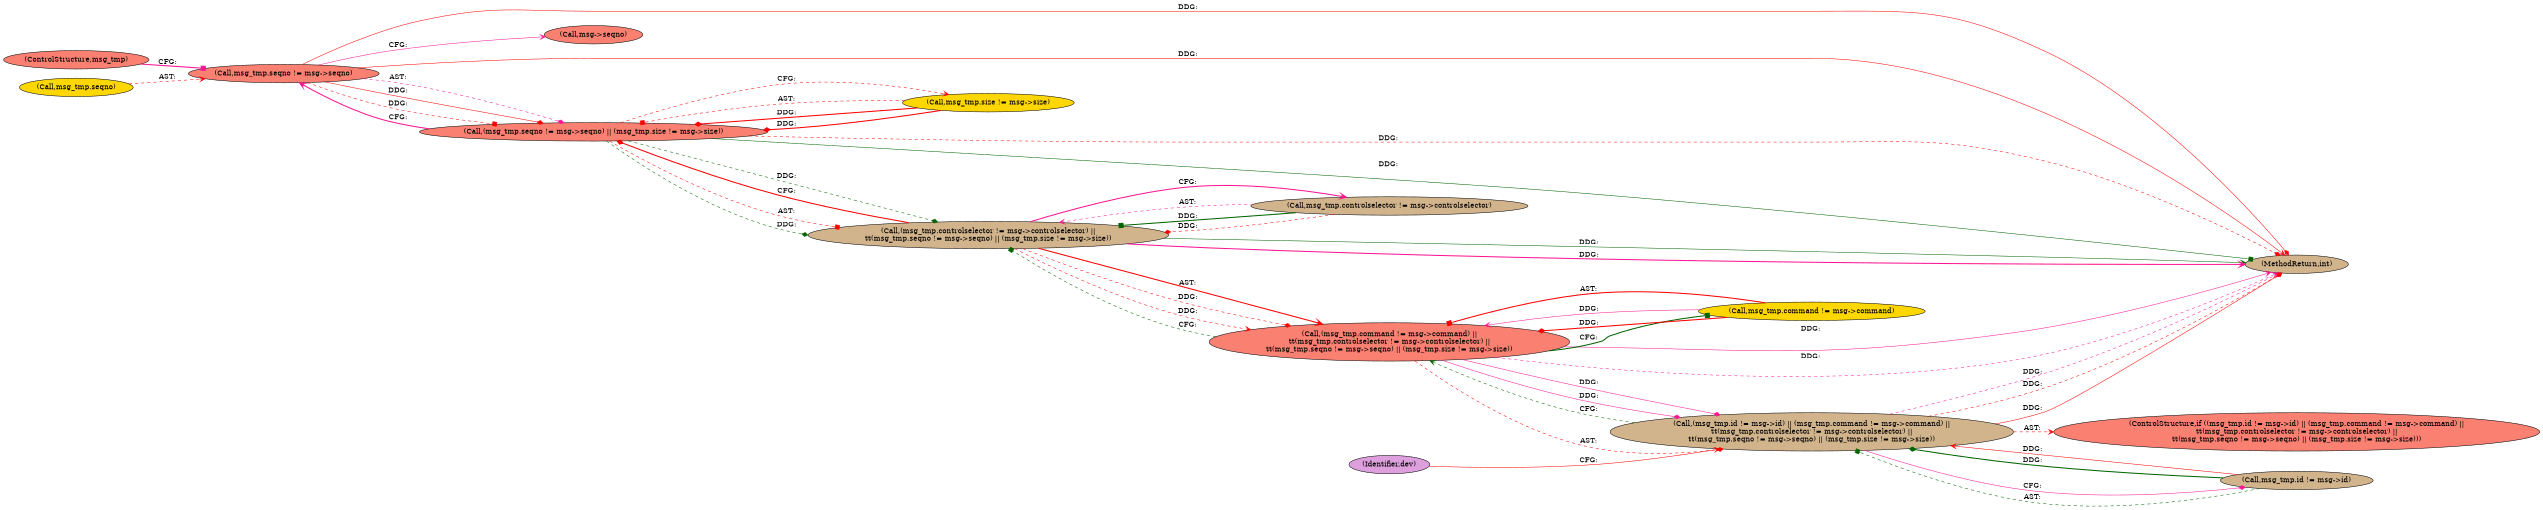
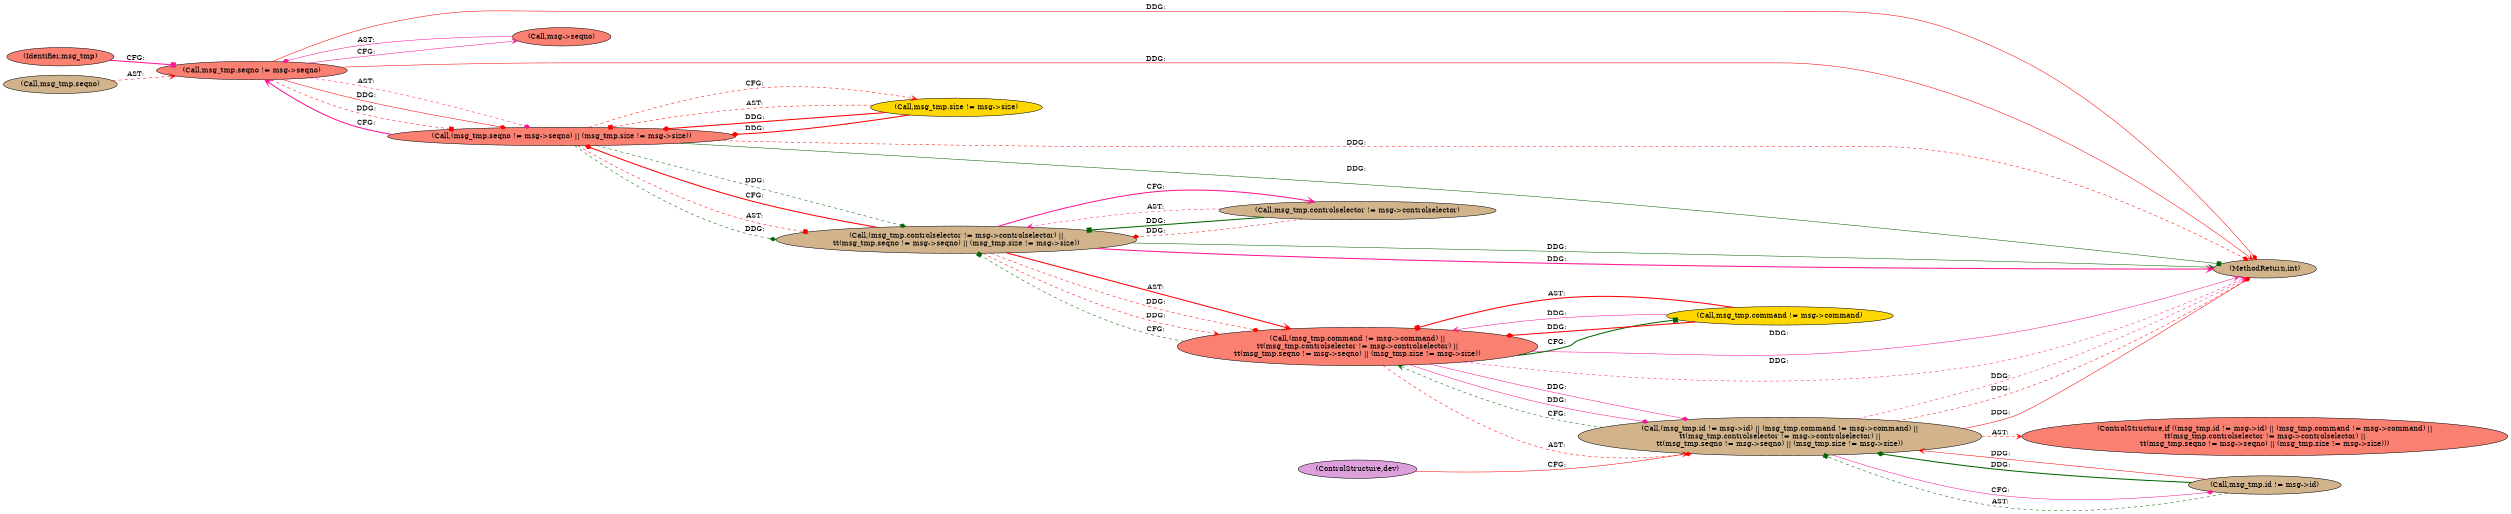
  digraph {
    rankdir=LR
    node [fillcolor=salmon style=filled]
    edge [arrowhead=diamond color=red style=dashed]
    n1 [label="(Call,msg_tmp.seqno != msg->seqno)"]
    n2 [label="(Call,(msg_tmp.seqno != msg->seqno) || (msg_tmp.size != msg->size))"]
    n3 [label="(Call,msg->seqno)"]
    n4 [fillcolor=tan label="(MethodReturn,int)"]
    n5 [fillcolor=tan label="(Call,(msg_tmp.controlselector != msg->controlselector) ||\n\t\t(msg_tmp.seqno != msg->seqno) || (msg_tmp.size != msg->size))"]
    n6 [fillcolor=gold label="(Call,msg_tmp.size != msg->size)"]
    n7 [label="(Call,(msg_tmp.command != msg->command) ||\n\t\t(msg_tmp.controlselector != msg->controlselector) ||\n\t\t(msg_tmp.seqno != msg->seqno) || (msg_tmp.size != msg->size))"]
    n8 [fillcolor=tan label="(Call,msg_tmp.controlselector != msg->controlselector)"]
    n9 [fillcolor=tan label="(Call,(msg_tmp.id != msg->id) || (msg_tmp.command != msg->command) ||\n\t\t(msg_tmp.controlselector != msg->controlselector) ||\n\t\t(msg_tmp.seqno != msg->seqno) || (msg_tmp.size != msg->size))"]
    n10 [fillcolor=gold label="(Call,msg_tmp.command != msg->command)"]
    n11 [label="(ControlStructure,if ((msg_tmp.id != msg->id) || (msg_tmp.command != msg->command) ||\n\t\t(msg_tmp.controlselector != msg->controlselector) ||\n\t\t(msg_tmp.seqno != msg->seqno) || (msg_tmp.size != msg->size)))"]
    n12 [fillcolor=tan label="(Call,msg_tmp.id != msg->id)"]
-   n13 [label="(ControlStructure,msg_tmp)"]
-   n14 [fillcolor=gold label="(Call,msg_tmp.seqno)"]
-   n15 [fillcolor=plum label="(Identifier,dev)"]
+   n13 [label="(Identifier,msg_tmp)"]
+   n14 [fillcolor=tan label="(Call,msg_tmp.seqno)"]
+   n15 [fillcolor=plum label="(ControlStructure,dev)"]
    n1 -> n2 [color=deeppink label="AST: "]
    n1 -> n2 [label="DDG: " style=solid]
    n1 -> n2 [arrowhead=box label="DDG: "]
    n1 -> n3 [arrowhead=vee color=deeppink label="CFG: " style=solid]
    n1 -> n4 [label="DDG: " style=solid]
    n1 -> n4 [arrowhead=vee label="DDG: " style=solid]
    n2 -> n1 [arrowhead=vee color=deeppink label="CFG: " style=bold]
    n2 -> n4 [label="DDG: "]
    n2 -> n4 [arrowhead=box color=darkgreen label="DDG: " style=solid]
    n2 -> n5 [arrowhead=box label="AST: "]
    n2 -> n5 [color=darkgreen label="DDG: "]
    n2 -> n5 [color=darkgreen label="DDG: "]
    n2 -> n6 [arrowhead=vee label="CFG: "]
+   n3 -> n1 [color=deeppink label="AST: " style=solid]
    n5 -> n2 [label="CFG: " style=bold]
    n5 -> n4 [arrowhead=vee color=darkgreen label="DDG: " style=solid]
    n5 -> n4 [arrowhead=vee color=deeppink label="DDG: " style=bold]
    n5 -> n7 [arrowhead=vee label="AST: " style=bold]
    n5 -> n7 [label="DDG: "]
    n5 -> n7 [arrowhead=vee label="DDG: "]
    n5 -> n8 [arrowhead=vee color=deeppink label="CFG: " style=bold]
    n6 -> n2 [arrowhead=box label="AST: "]
    n6 -> n2 [label="DDG: " style=bold]
    n6 -> n2 [label="DDG: " style=bold]
    n7 -> n4 [arrowhead=vee color=deeppink label="DDG: " style=solid]
    n7 -> n4 [arrowhead=vee color=deeppink label="DDG: "]
    n7 -> n5 [arrowhead=box color=darkgreen label="CFG: "]
    n7 -> n9 [label="AST: "]
    n7 -> n9 [color=deeppink label="DDG: " style=solid]
    n7 -> n9 [color=deeppink label="DDG: " style=solid]
    n7 -> n10 [arrowhead=box color=darkgreen label="CFG: " style=bold]
    n8 -> n5 [arrowhead=vee color=deeppink label="AST: "]
    n8 -> n5 [arrowhead=box color=darkgreen label="DDG: " style=bold]
    n8 -> n5 [label="DDG: "]
    n9 -> n4 [label="DDG: " style=solid]
    n9 -> n4 [arrowhead=vee color=deeppink label="DDG: "]
    n9 -> n4 [label="DDG: "]
    n9 -> n7 [arrowhead=vee color=darkgreen label="CFG: "]
    n9 -> n11 [arrowhead=vee label="AST: "]
    n9 -> n12 [color=deeppink label="CFG: " style=solid]
    n10 -> n7 [arrowhead=box label="AST: " style=bold]
    n10 -> n7 [arrowhead=vee color=deeppink label="DDG: " style=solid]
    n10 -> n7 [label="DDG: " style=bold]
    n12 -> n9 [arrowhead=box color=darkgreen label="AST: "]
    n12 -> n9 [arrowhead=vee label="DDG: " style=solid]
    n12 -> n9 [color=darkgreen label="DDG: " style=bold]
    n13 -> n1 [arrowhead=box color=deeppink label="CFG: " style=bold]
    n14 -> n1 [arrowhead=vee label="AST: "]
    n15 -> n9 [arrowhead=vee label="CFG: " style=solid]
  }
